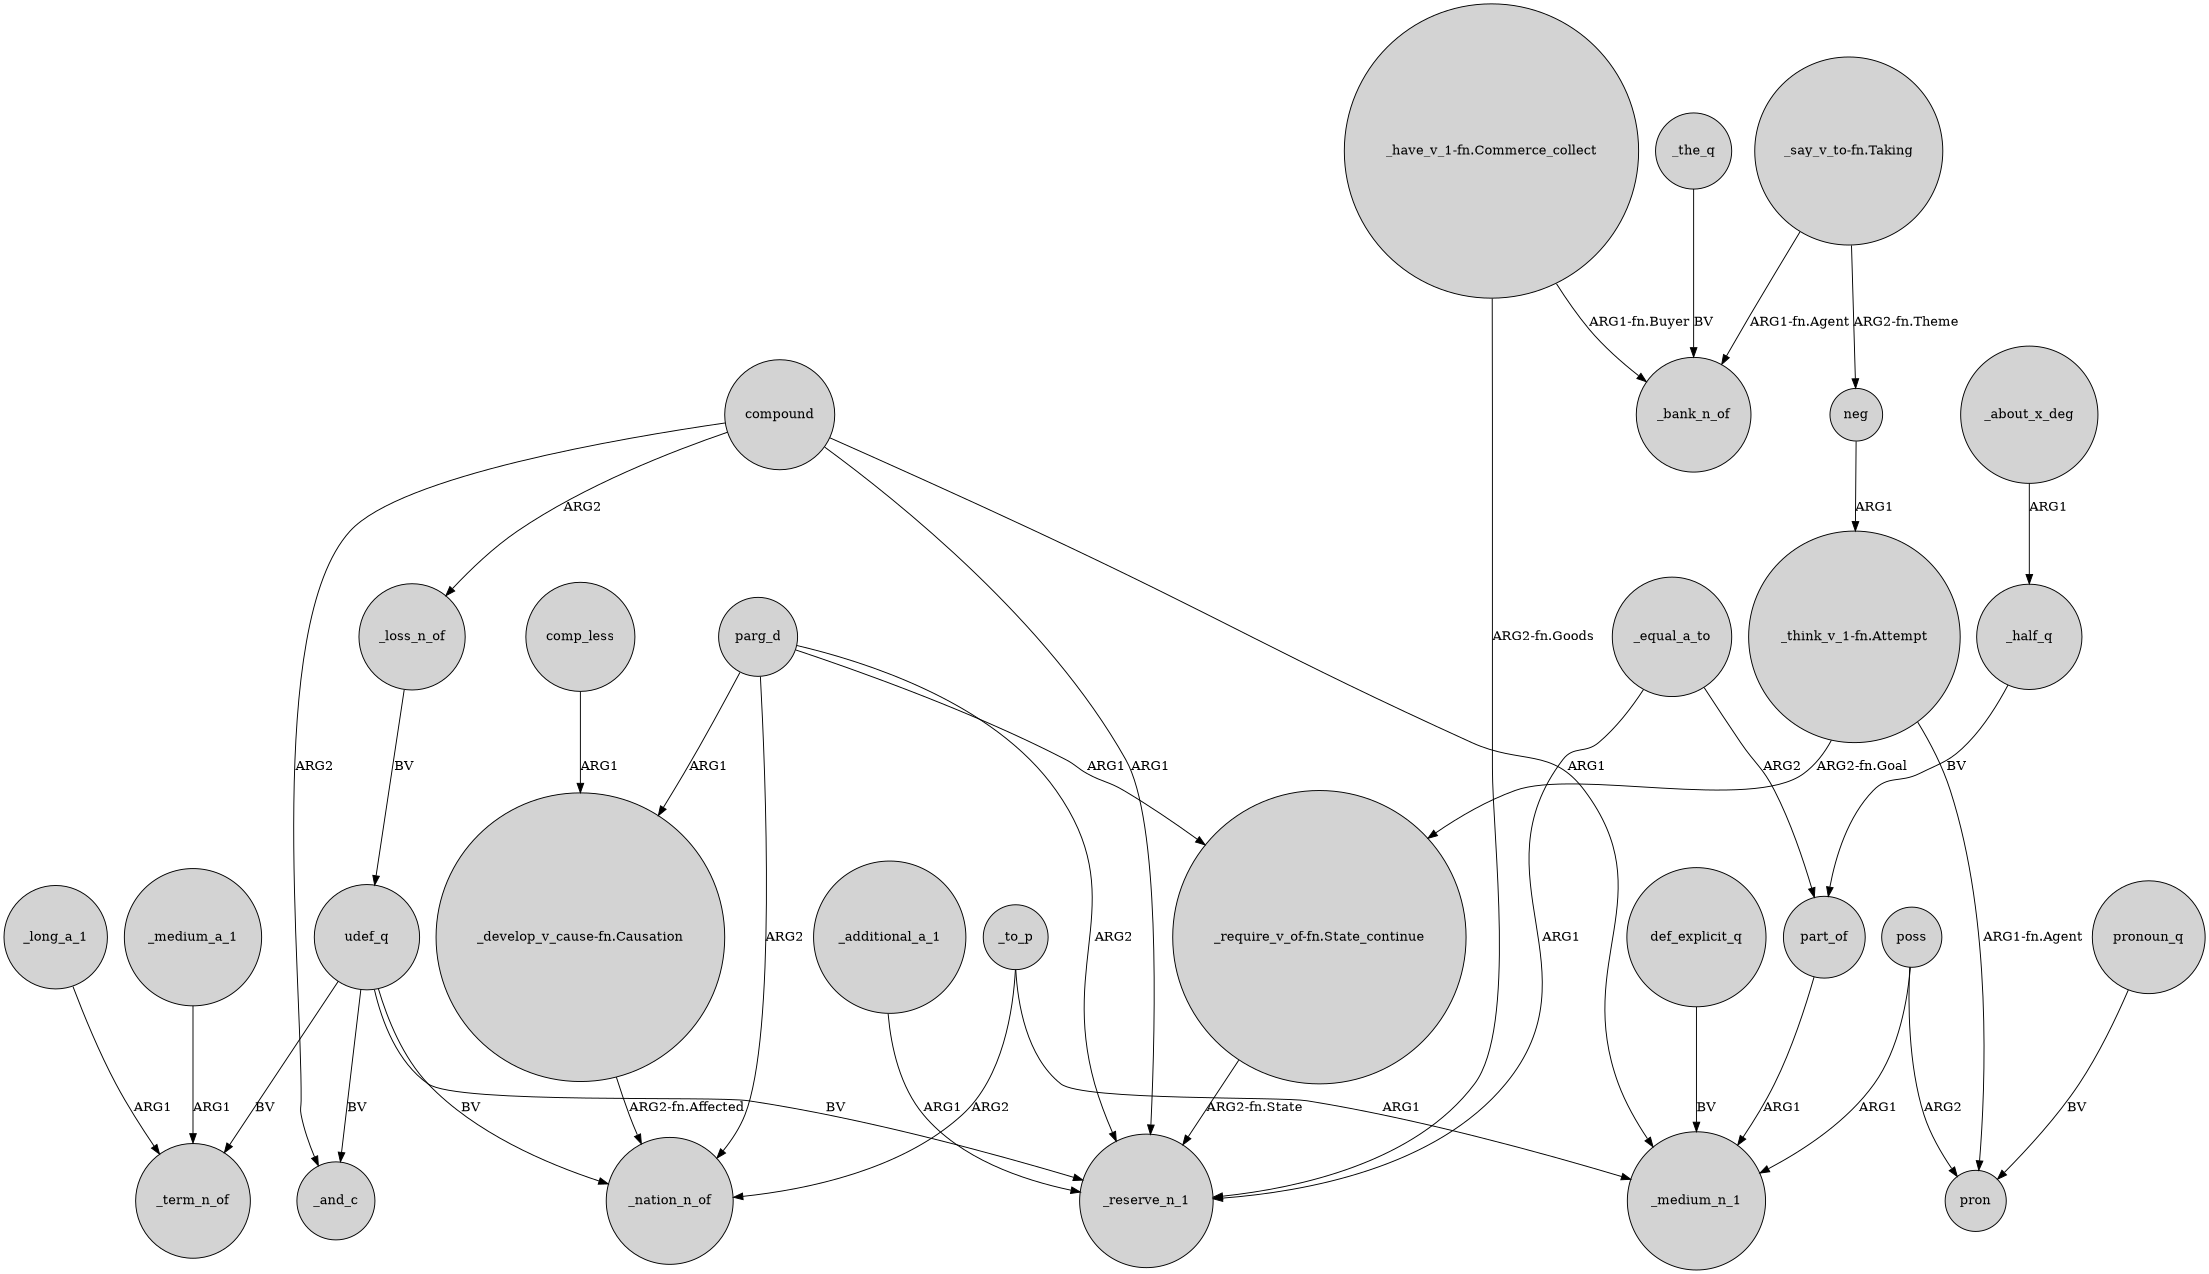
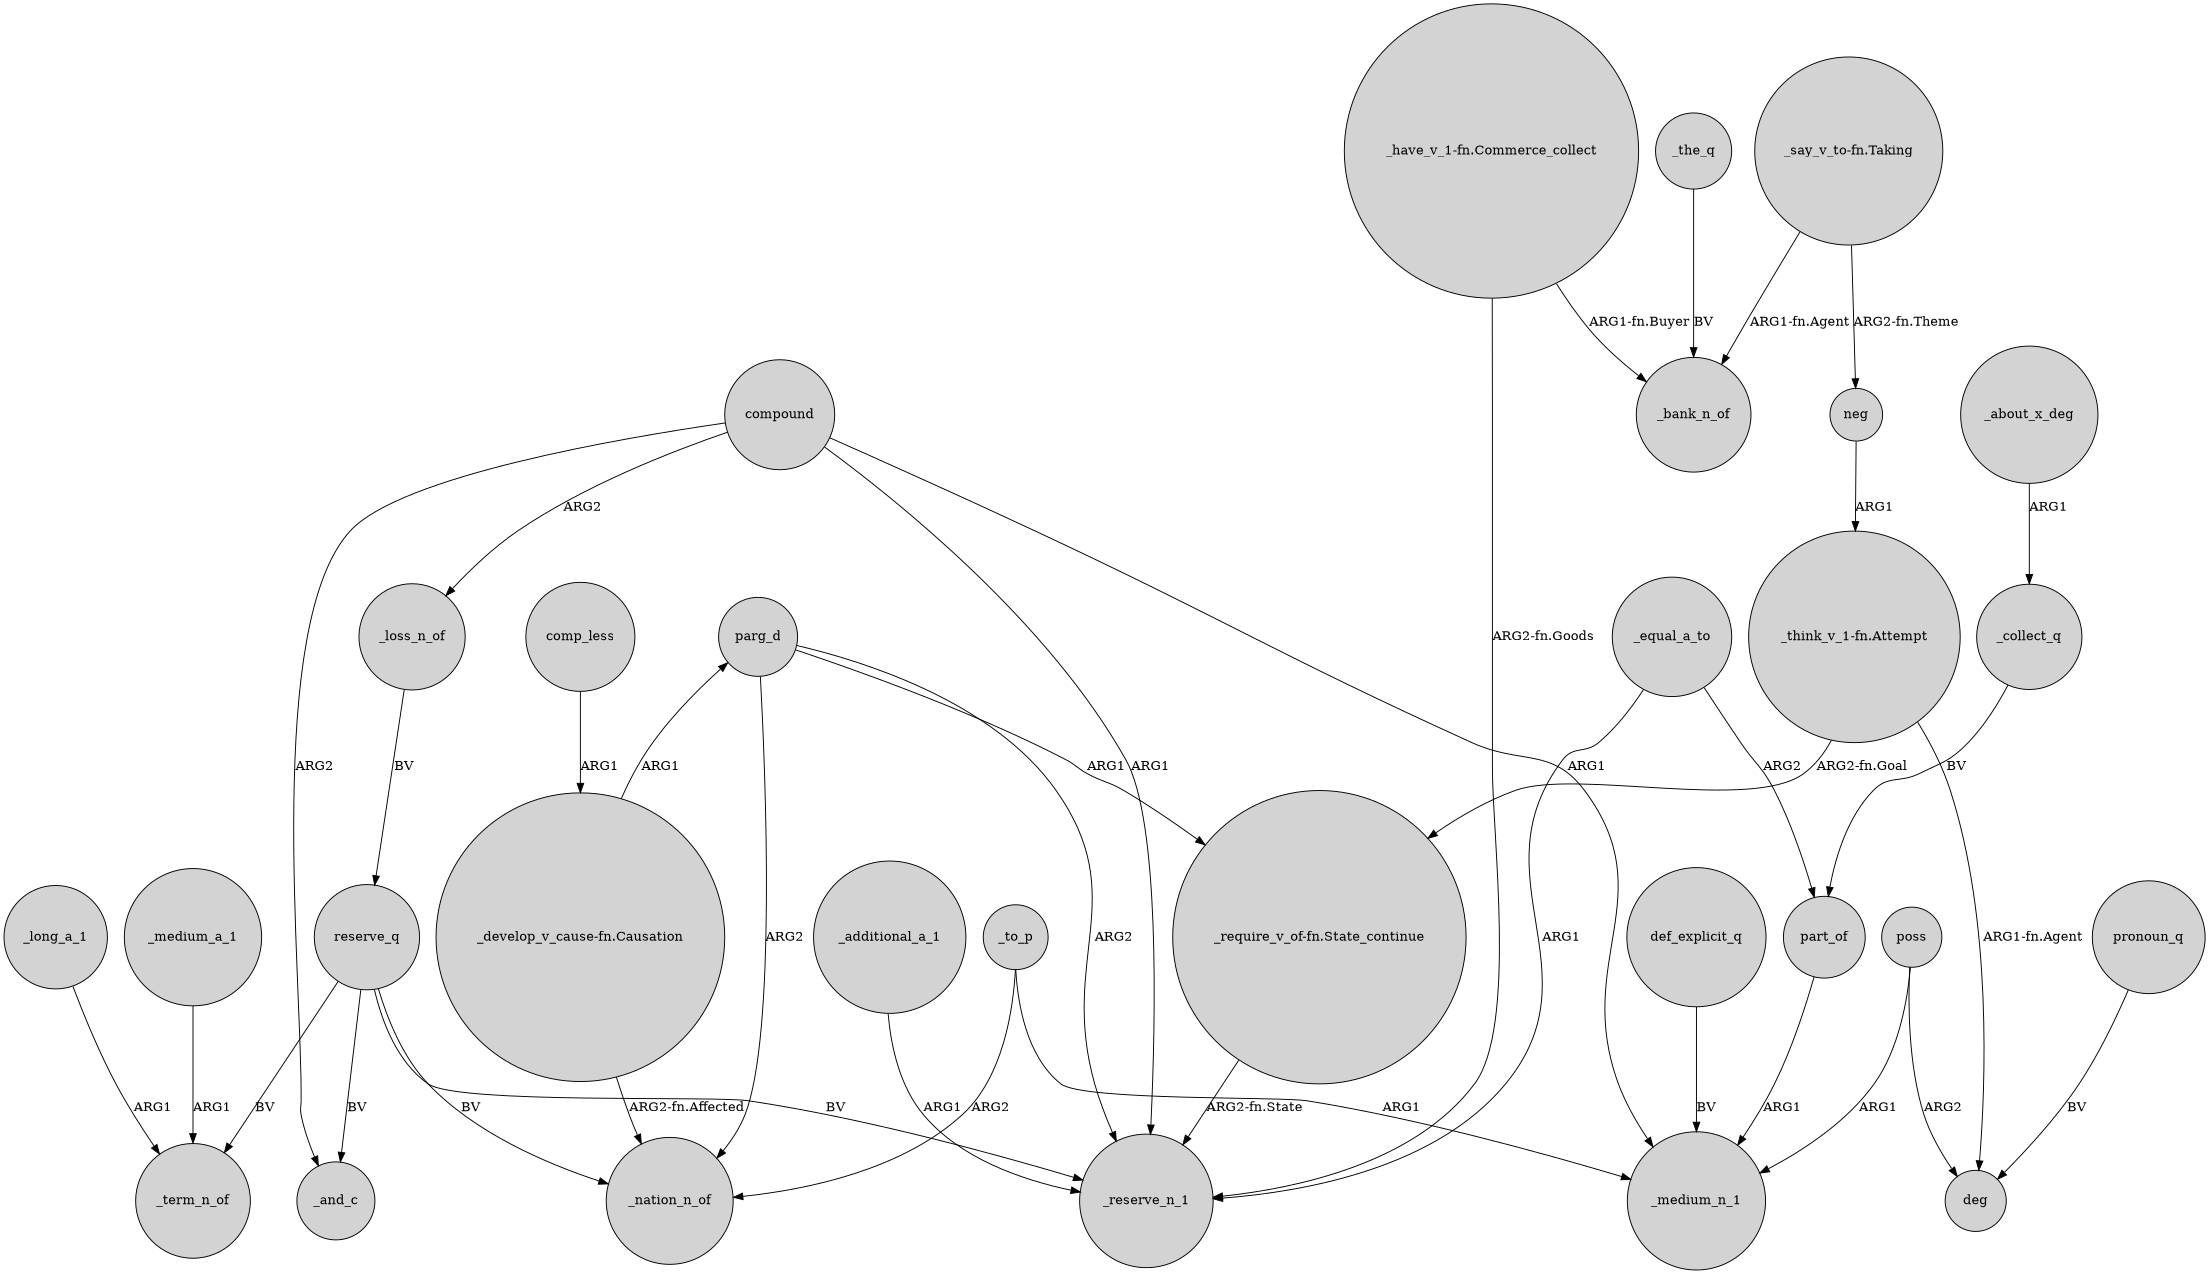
  digraph {
    node [shape=circle style=filled]
-   udef_q
+   udef_q [label=reserve_q]
    _term_n_of
    _nation_n_of
    _reserve_n_1
    _and_c
    _loss_n_of
    parg_d
    "_develop_v_cause-fn.Causation"
    "_require_v_of-fn.State_continue"
    _additional_a_1
    "_have_v_1-fn.Commerce_collect"
    _bank_n_of
    _the_q
    n14 [label=_medium_n_1]
    def_explicit_q
    _to_p
    _about_x_deg
-   _half_q
+   _half_q [label=_collect_q]
    part_of
    "_think_v_1-fn.Attempt"
-   pron
+   pron [label=deg]
    _long_a_1
    "_say_v_to-fn.Taking"
    neg
    compound
    pronoun_q
    comp_less
    _equal_a_to
    poss
    _medium_a_1
    udef_q -> _term_n_of [label=BV]
    udef_q -> _nation_n_of [label=BV]
    udef_q -> _reserve_n_1 [label=BV]
    udef_q -> _and_c [label=BV]
    _loss_n_of -> udef_q [label=BV]
    parg_d -> _nation_n_of [label=ARG2]
    parg_d -> _reserve_n_1 [label=ARG2]
-   parg_d -> "_develop_v_cause-fn.Causation" [label=ARG1]
+   "_develop_v_cause-fn.Causation" -> parg_d [label=ARG1]
    parg_d -> "_require_v_of-fn.State_continue" [label=ARG1]
    "_develop_v_cause-fn.Causation" -> _nation_n_of [label="ARG2-fn.Affected"]
    "_require_v_of-fn.State_continue" -> _reserve_n_1 [label="ARG2-fn.State"]
    _additional_a_1 -> _reserve_n_1 [label=ARG1]
    "_have_v_1-fn.Commerce_collect" -> _reserve_n_1 [label="ARG2-fn.Goods"]
    "_have_v_1-fn.Commerce_collect" -> _bank_n_of [label="ARG1-fn.Buyer"]
    _the_q -> _bank_n_of [label=BV]
    def_explicit_q -> n14 [label=BV]
    _to_p -> _nation_n_of [label=ARG2]
    _to_p -> n14 [label=ARG1]
    _about_x_deg -> _half_q [label=ARG1]
    _half_q -> part_of [label=BV]
    part_of -> n14 [label=ARG1]
    "_think_v_1-fn.Attempt" -> "_require_v_of-fn.State_continue" [label="ARG2-fn.Goal"]
    "_think_v_1-fn.Attempt" -> pron [label="ARG1-fn.Agent"]
    _long_a_1 -> _term_n_of [label=ARG1]
    "_say_v_to-fn.Taking" -> _bank_n_of [label="ARG1-fn.Agent"]
    "_say_v_to-fn.Taking" -> neg [label="ARG2-fn.Theme"]
    neg -> "_think_v_1-fn.Attempt" [label=ARG1]
    compound -> _reserve_n_1 [label=ARG1]
    compound -> _and_c [label=ARG2]
    compound -> _loss_n_of [label=ARG2]
    compound -> n14 [label=ARG1]
    pronoun_q -> pron [label=BV]
    comp_less -> "_develop_v_cause-fn.Causation" [label=ARG1]
    _equal_a_to -> _reserve_n_1 [label=ARG1]
    _equal_a_to -> part_of [label=ARG2]
    poss -> n14 [label=ARG1]
    poss -> pron [label=ARG2]
    _medium_a_1 -> _term_n_of [label=ARG1]
  }
